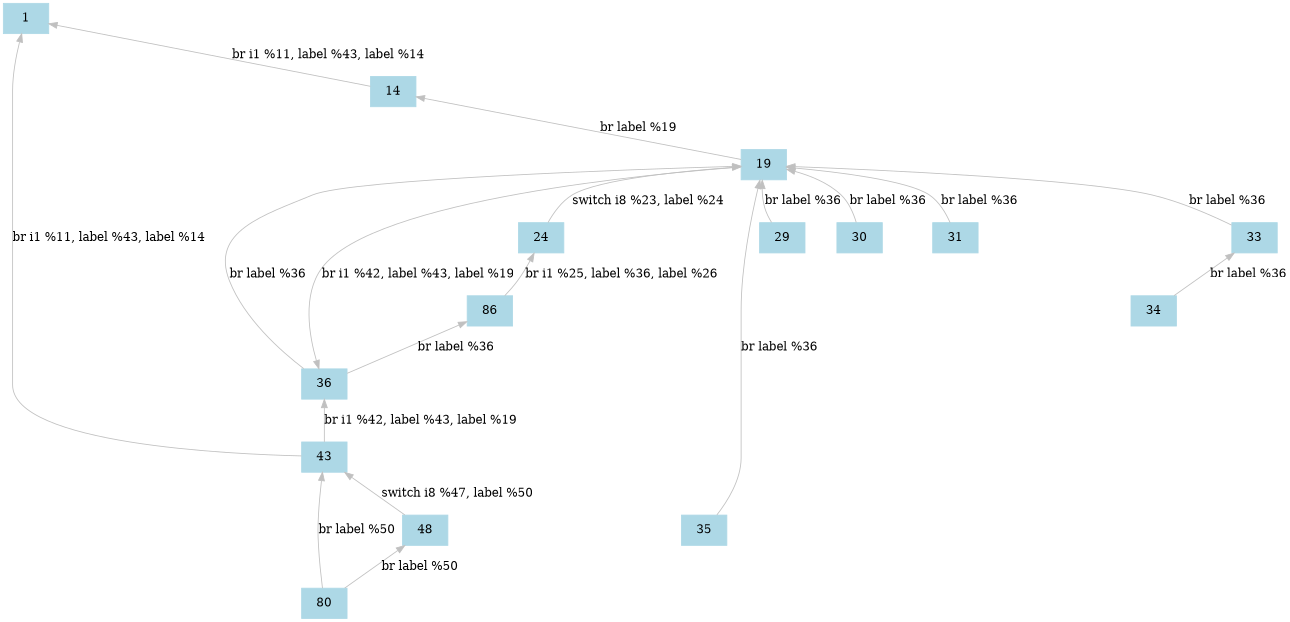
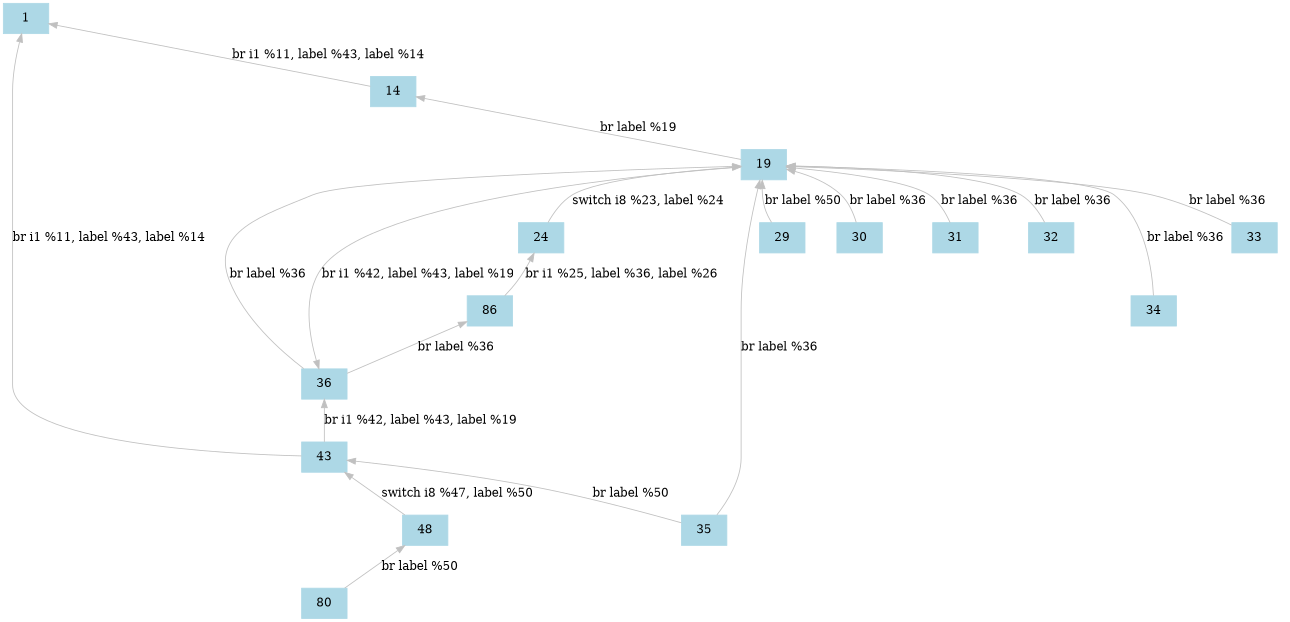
  digraph {
    node [color=lightblue shape=box style=filled]
    edge [color=gray dir=back]
    n1 [label=1]
    n2 [label=14]
    n3 [label=43]
    n4 [label=19]
    n5 [label=48]
    n6 [label=80]
    n7 [label=24]
    n8 [label=29]
    n9 [label=30]
    n10 [label=31]
+   n11 [label=32]
    n12 [label=33]
    n13 [label=34]
    n14 [label=35]
    n15 [label=36]
    n16 [label=86]
    n1 -> n2 [label="br i1 %11, label %43, label %14"]
    n1 -> n3 [label="br i1 %11, label %43, label %14"]
    n2 -> n4 [label="br label %19"]
    n3 -> n5 [label="switch i8 %47, label %50"]
-   n3 -> n6 [label="br label %50"]
+   n3 -> n14 [label="br label %50"]
    n4 -> n7 [label="switch i8 %23, label %24"]
-   n4 -> n8 [label="br label %36"]
+   n4 -> n8 [label="br label %50"]
    n4 -> n9 [label="br label %36"]
    n4 -> n10 [label="br label %36"]
+   n4 -> n11 [label="br label %36"]
    n4 -> n12 [label="br label %36"]
-   n12 -> n13 [label="br label %36"]
+   n4 -> n13 [label="br label %36"]
    n4 -> n14 [label="br label %36"]
    n4 -> n15 [label="br label %36"]
    n5 -> n6 [label="br label %50"]
    n7 -> n16 [label="br i1 %25, label %36, label %26"]
    n15 -> n3 [label="br i1 %42, label %43, label %19"]
    n15 -> n4 [label="br i1 %42, label %43, label %19"]
    n16 -> n15 [label="br label %36"]
  }
